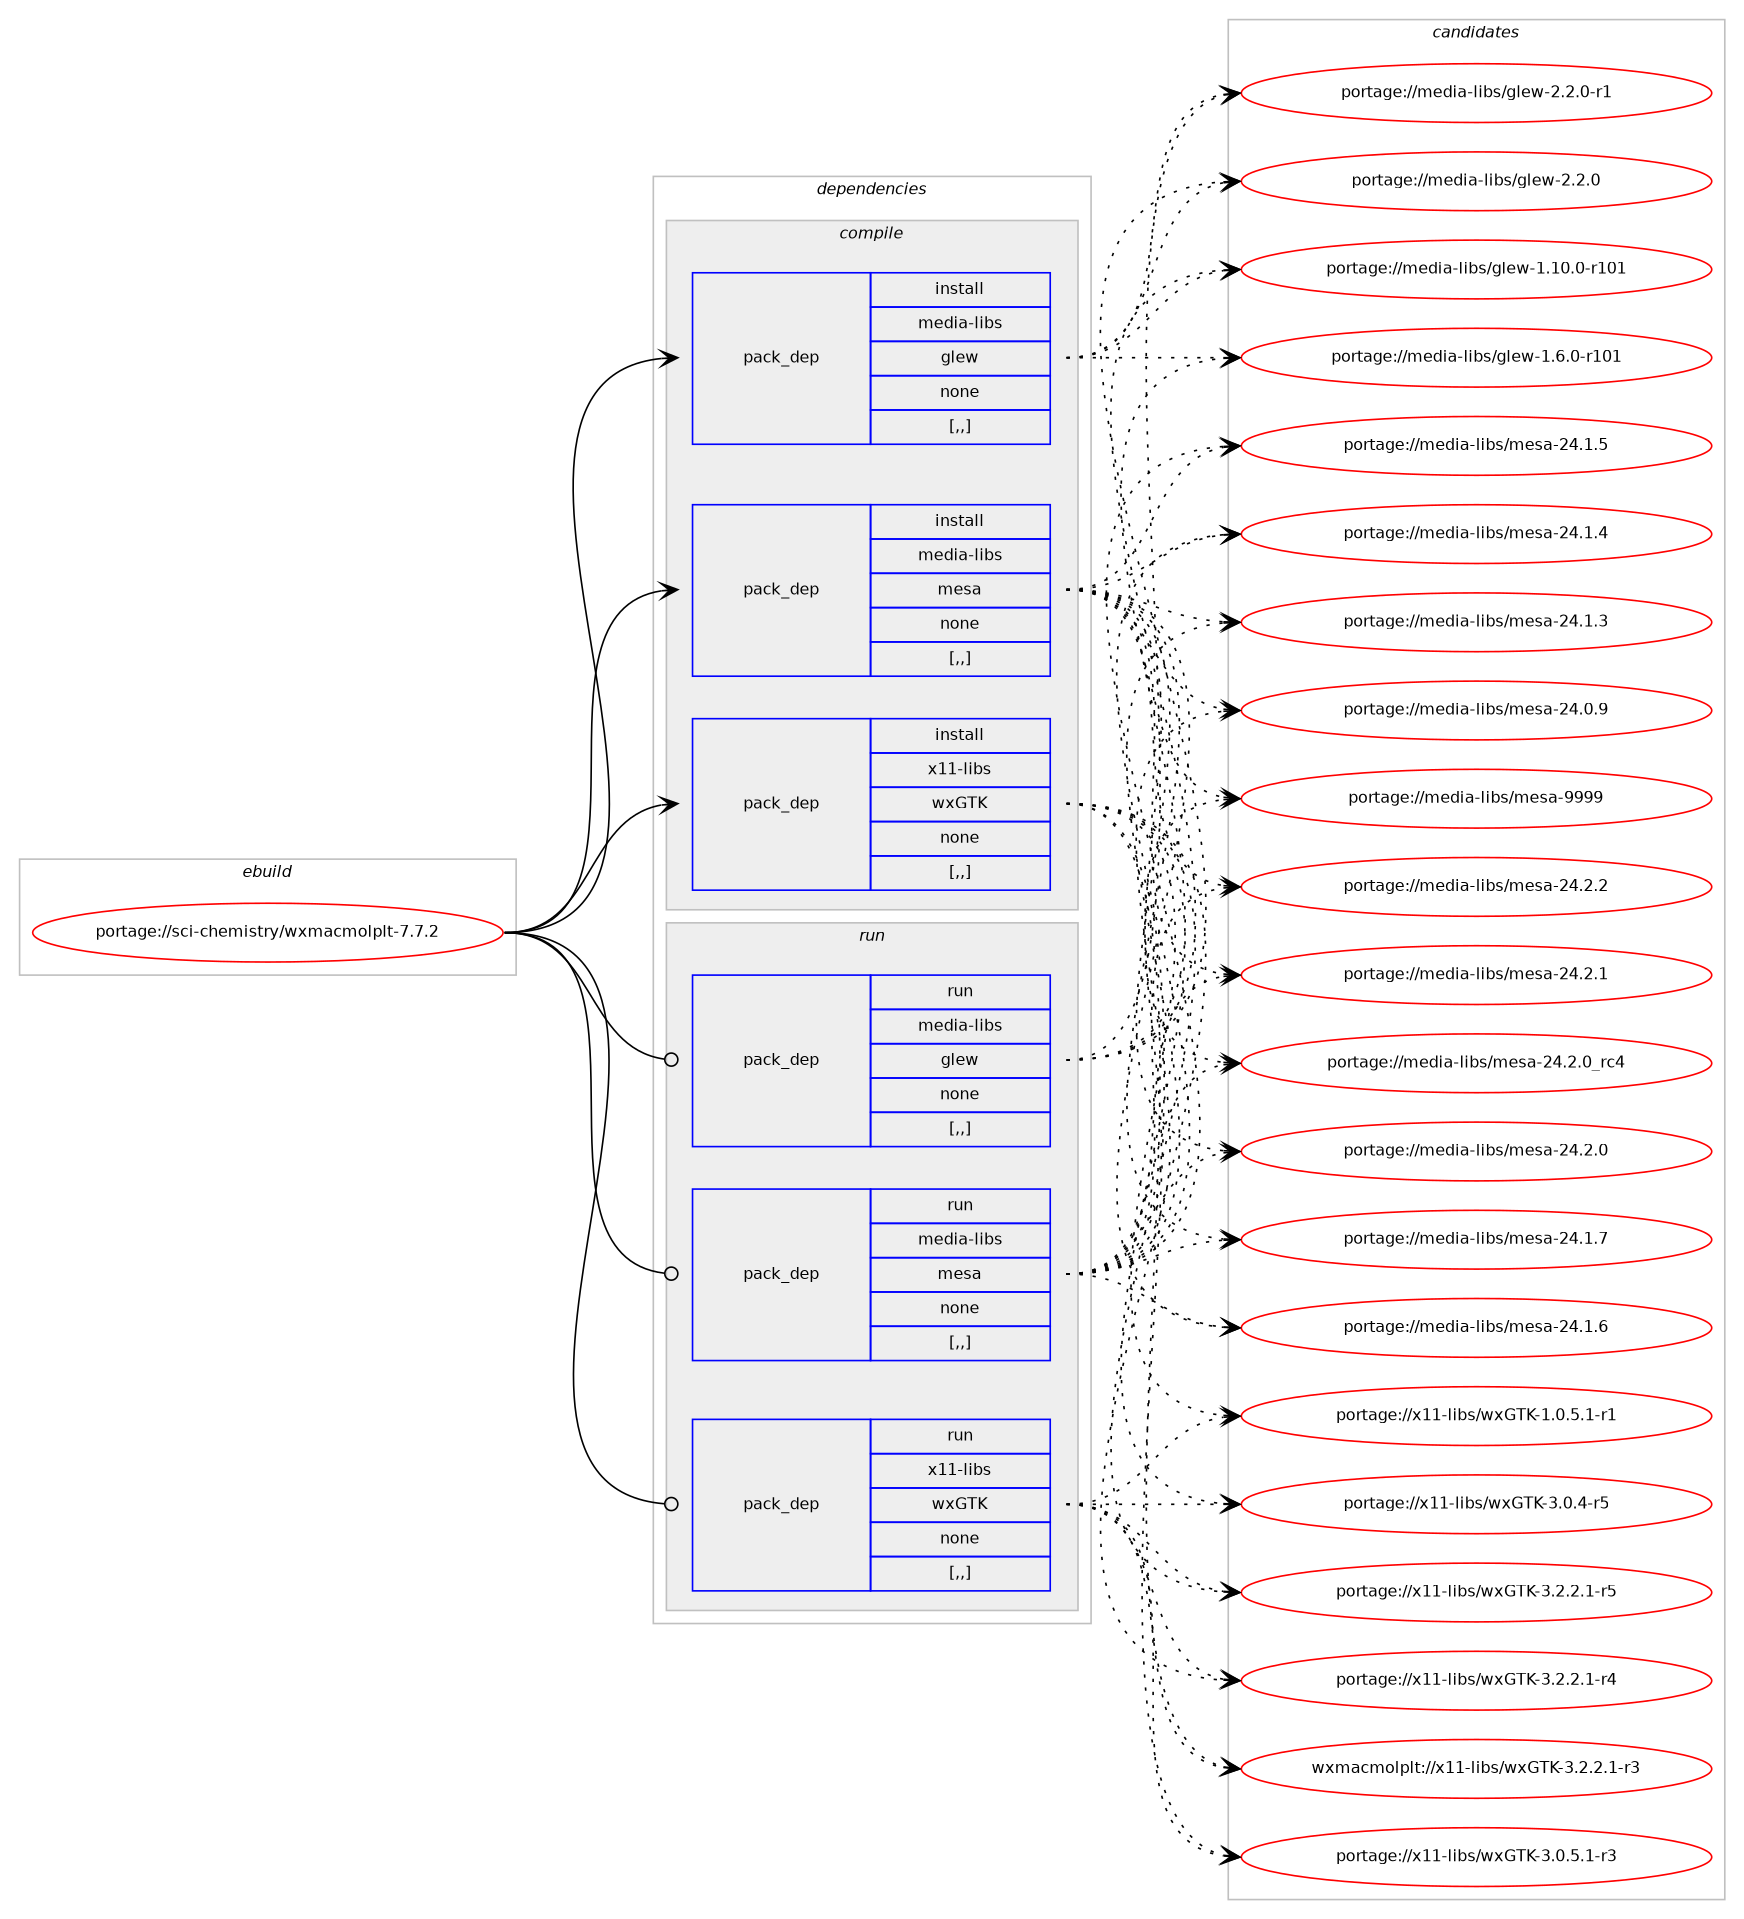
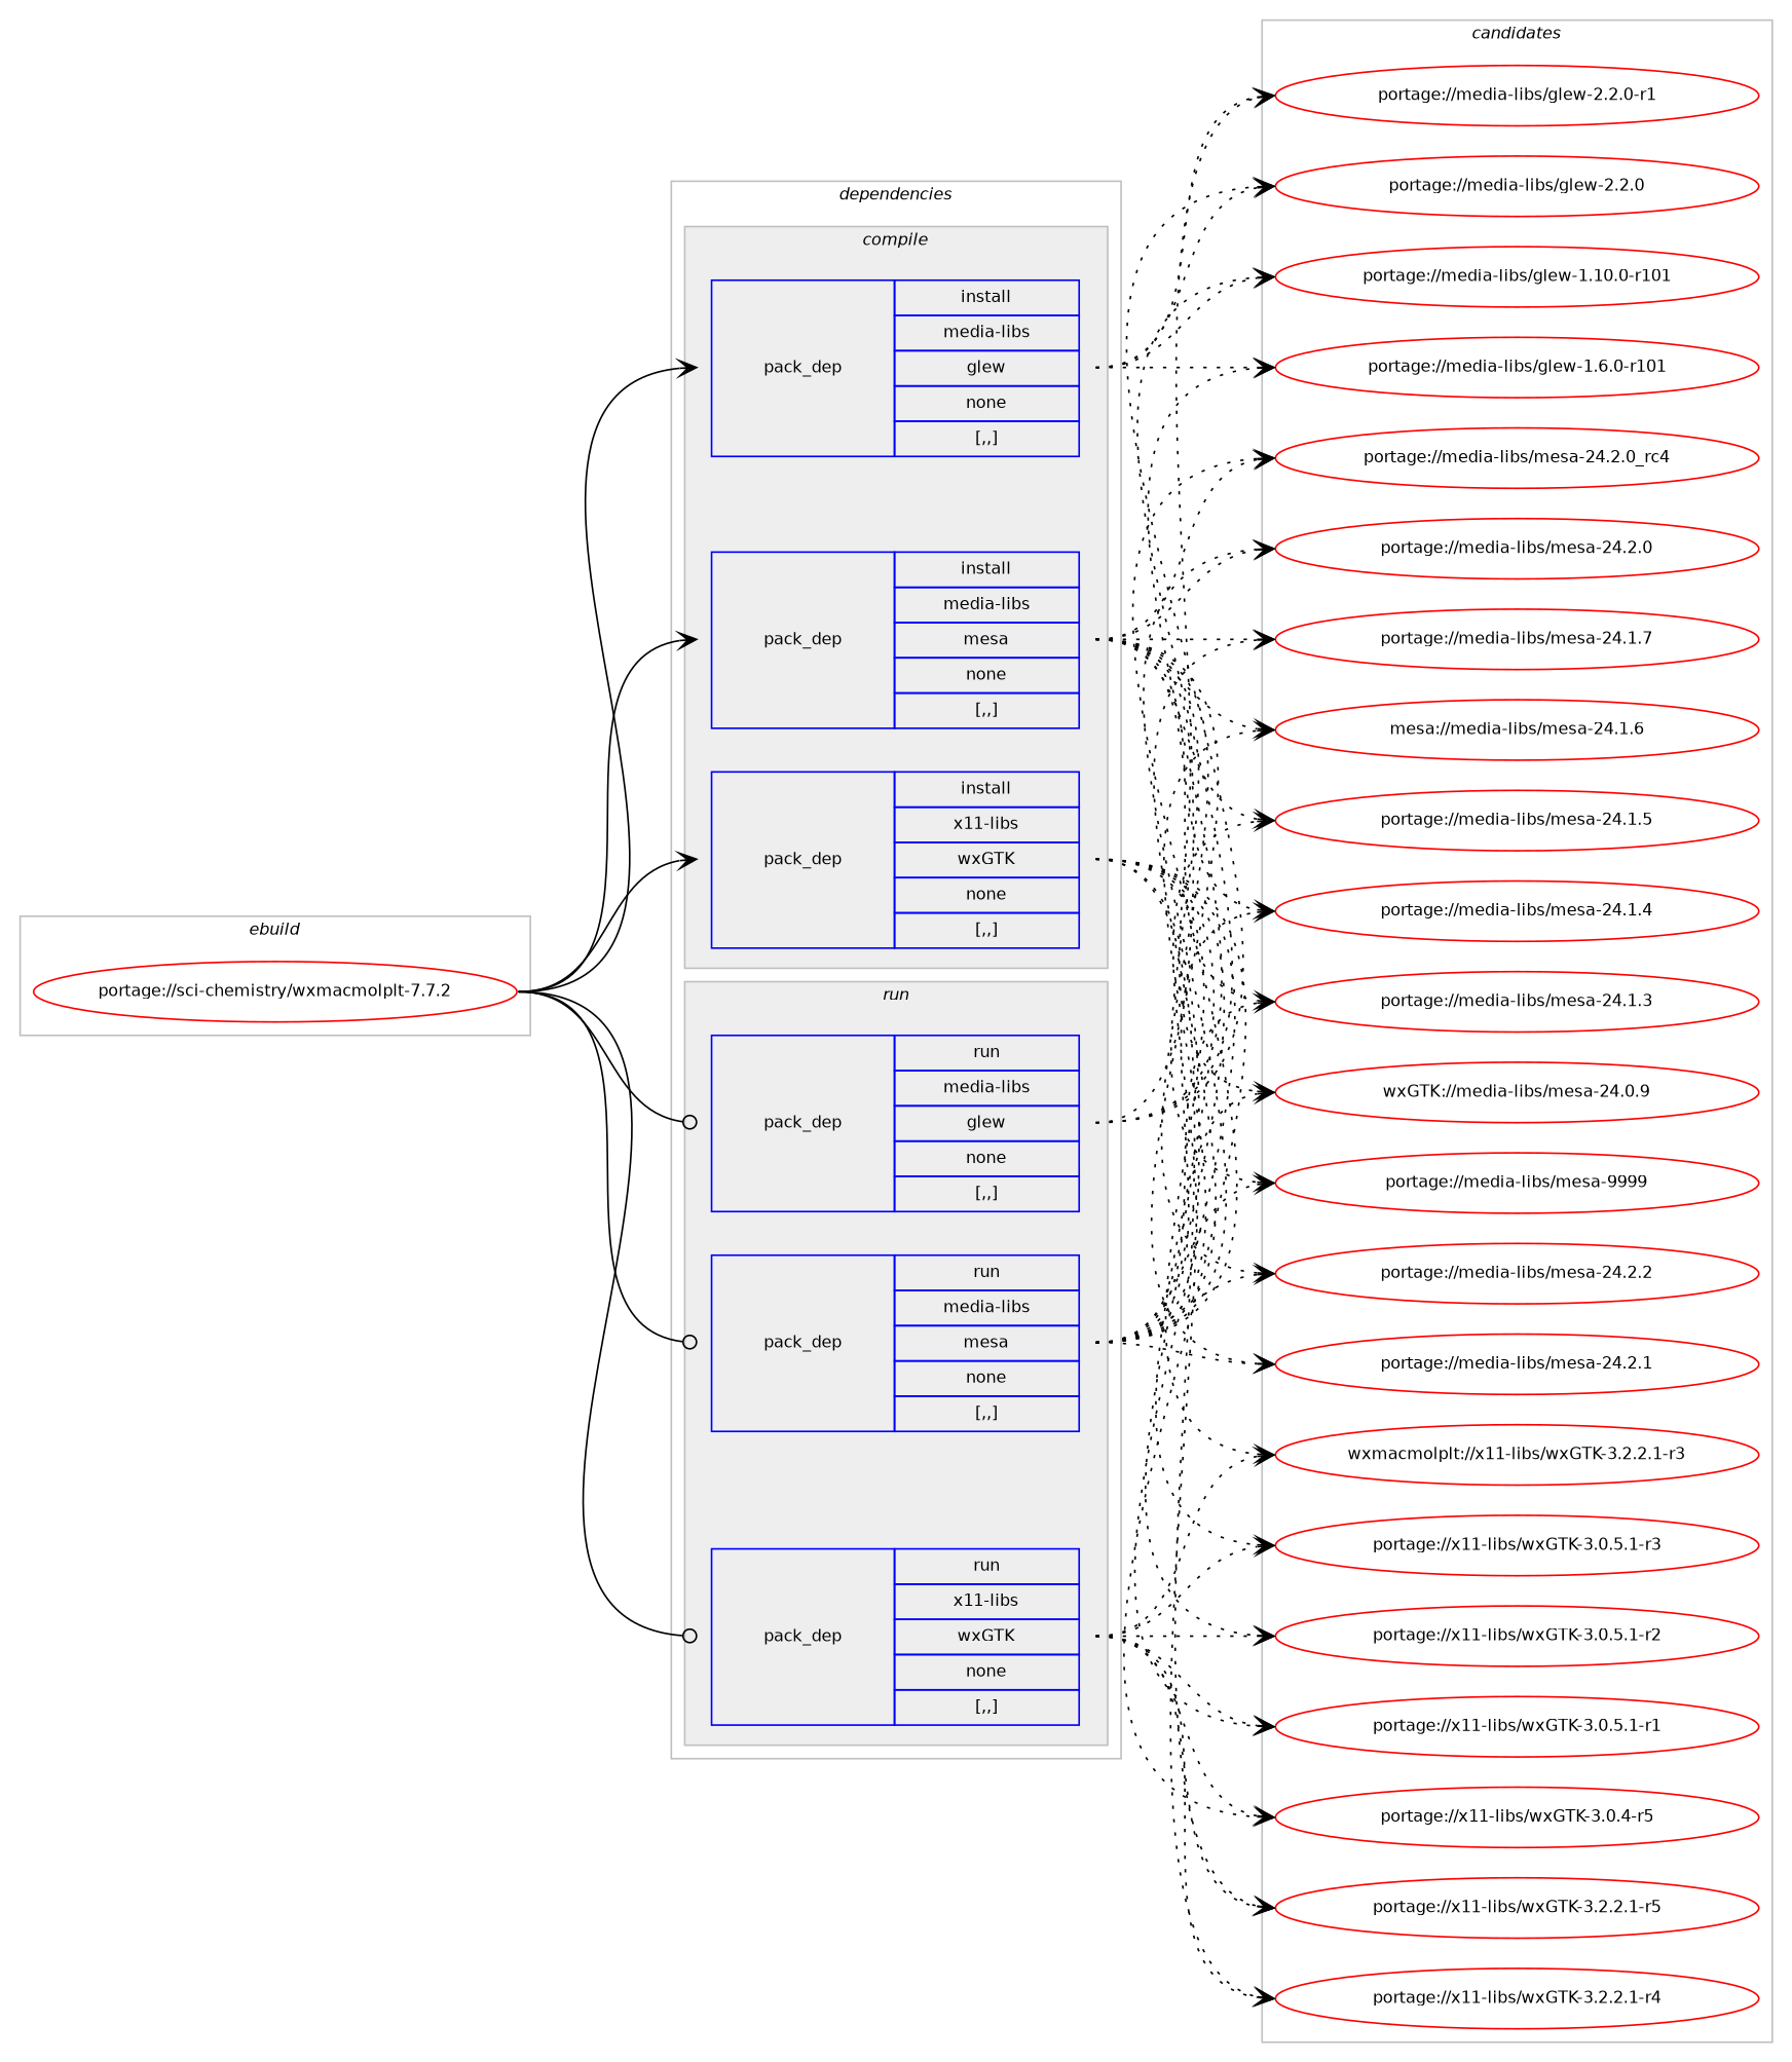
  digraph {
    compound=true
    concentrate=true
    fontname=Helvetica
    fontsize=10
    newrank=true
    rankdir=LR
    ranksep=1.5
    node [color=red fontname=Helvetica fontsize=10]
    edge [arrowhead=vee headport=w style=dotted tailport=e weight=100]
    n1 [label="portage://sci-chemistry/wxmacmolplt-7.7.2" width=4]
    n2 [color=blue label=<<TABLE BORDER="0" CELLBORDER="1" CELLSPACING="0" CELLPADDING="4" WIDTH="220"><TR><TD ROWSPAN="6" CELLPADDING="30">pack_dep</TD></TR><TR><TD WIDTH="110">install</TD></TR><TR><TD>media-libs</TD></TR><TR><TD>glew</TD></TR><TR><TD>none</TD></TR><TR><TD>[,,]</TD></TR></TABLE>> shape=none]
    n3 [color=blue label=<<TABLE BORDER="0" CELLBORDER="1" CELLSPACING="0" CELLPADDING="4" WIDTH="220"><TR><TD ROWSPAN="6" CELLPADDING="30">pack_dep</TD></TR><TR><TD WIDTH="110">install</TD></TR><TR><TD>media-libs</TD></TR><TR><TD>mesa</TD></TR><TR><TD>none</TD></TR><TR><TD>[,,]</TD></TR></TABLE>> shape=none]
    n4 [color=blue label=<<TABLE BORDER="0" CELLBORDER="1" CELLSPACING="0" CELLPADDING="4" WIDTH="220"><TR><TD ROWSPAN="6" CELLPADDING="30">pack_dep</TD></TR><TR><TD WIDTH="110">install</TD></TR><TR><TD>x11-libs</TD></TR><TR><TD>wxGTK</TD></TR><TR><TD>none</TD></TR><TR><TD>[,,]</TD></TR></TABLE>> shape=none]
    n5 [color=blue label=<<TABLE BORDER="0" CELLBORDER="1" CELLSPACING="0" CELLPADDING="4" WIDTH="220"><TR><TD ROWSPAN="6" CELLPADDING="30">pack_dep</TD></TR><TR><TD WIDTH="110">run</TD></TR><TR><TD>media-libs</TD></TR><TR><TD>glew</TD></TR><TR><TD>none</TD></TR><TR><TD>[,,]</TD></TR></TABLE>> shape=none]
    n6 [color=blue label=<<TABLE BORDER="0" CELLBORDER="1" CELLSPACING="0" CELLPADDING="4" WIDTH="220"><TR><TD ROWSPAN="6" CELLPADDING="30">pack_dep</TD></TR><TR><TD WIDTH="110">run</TD></TR><TR><TD>media-libs</TD></TR><TR><TD>mesa</TD></TR><TR><TD>none</TD></TR><TR><TD>[,,]</TD></TR></TABLE>> shape=none]
    n7 [color=blue label=<<TABLE BORDER="0" CELLBORDER="1" CELLSPACING="0" CELLPADDING="4" WIDTH="220"><TR><TD ROWSPAN="6" CELLPADDING="30">pack_dep</TD></TR><TR><TD WIDTH="110">run</TD></TR><TR><TD>x11-libs</TD></TR><TR><TD>wxGTK</TD></TR><TR><TD>none</TD></TR><TR><TD>[,,]</TD></TR></TABLE>> shape=none]
    n8 [label="portage://media-libs/glew-2.2.0-r1" width=4]
    n9 [label="portage://media-libs/glew-2.2.0" width=4]
    n10 [label="portage://media-libs/glew-1.10.0-r101" width=4]
    n11 [label="portage://media-libs/glew-1.6.0-r101" width=4]
    n12 [label="portage://media-libs/mesa-9999" width=4]
    n13 [label="portage://media-libs/mesa-24.2.2" width=4]
    n14 [label="portage://media-libs/mesa-24.2.1" width=4]
    n15 [label="portage://media-libs/mesa-24.2.0_rc4" width=4]
    n16 [label="portage://media-libs/mesa-24.2.0" width=4]
    n17 [label="portage://media-libs/mesa-24.1.7" width=4]
-   n18 [label="portage://media-libs/mesa-24.1.6" width=4]
+   n18 [label="mesa://media-libs/mesa-24.1.6" width=4]
    n19 [label="portage://media-libs/mesa-24.1.5" width=4]
    n20 [label="portage://media-libs/mesa-24.1.4" width=4]
    n21 [label="portage://media-libs/mesa-24.1.3" width=4]
-   n22 [label="portage://media-libs/mesa-24.0.9" width=4]
+   n22 [label="wxGTK://media-libs/mesa-24.0.9" width=4]
    n23 [label="portage://x11-libs/wxGTK-3.2.2.1-r5" width=4]
    n24 [label="portage://x11-libs/wxGTK-3.2.2.1-r4" width=4]
    n25 [label="wxmacmolplt://x11-libs/wxGTK-3.2.2.1-r3" width=4]
    n26 [label="portage://x11-libs/wxGTK-3.0.5.1-r3" width=4]
-   n28 [label="portage://x11-libs/wxGTK-1.0.5.1-r1" width=4]
+   n27 [label="portage://x11-libs/wxGTK-3.0.5.1-r2" width=4]
+   n28 [label="portage://x11-libs/wxGTK-3.0.5.1-r1" width=4]
    n29 [label="portage://x11-libs/wxGTK-3.0.4-r5" width=4]
    subgraph cluster_1 {
      color=gray
      label=<<i>ebuild</i>>
      n1
    }
    subgraph cluster_2 {
      color=gray
      label=<<i>dependencies</i>>
      subgraph cluster_3 {
        color=gray
        fillcolor="#eeeeee"
        label=<<i>compile</i>>
        style=filled
        subgraph sub_4 {
          color=gray
          fillcolor="#eeeeee"
          label=<<i>compile</i>>
          style=filled
          n2
        }
        subgraph sub_5 {
          color=gray
          fillcolor="#eeeeee"
          label=<<i>compile</i>>
          style=filled
          n3
        }
        subgraph sub_6 {
          color=gray
          fillcolor="#eeeeee"
          label=<<i>compile</i>>
          style=filled
          n4
        }
      }
      subgraph cluster_7 {
        color=gray
        fillcolor="#eeeeee"
        label=<<i>compile and run</i>>
        style=filled
      }
      subgraph cluster_8 {
        color=gray
        fillcolor="#eeeeee"
        label=<<i>run</i>>
        style=filled
        subgraph sub_9 {
          color=gray
          fillcolor="#eeeeee"
          label=<<i>run</i>>
          style=filled
          n5
        }
        subgraph sub_10 {
          color=gray
          fillcolor="#eeeeee"
          label=<<i>run</i>>
          style=filled
          n6
        }
        subgraph sub_11 {
          color=gray
          fillcolor="#eeeeee"
          label=<<i>run</i>>
          style=filled
          n7
        }
      }
    }
    subgraph cluster_12 {
      color=gray
      label=<<i>candidates</i>>
      rank=same
      subgraph sub_13 {
        color=black
        label=<<i>candidates</i>>
        nodesep=1
        rank=same
        n8
        n9
        n10
        n11
      }
      subgraph sub_14 {
        color=black
        label=<<i>candidates</i>>
        nodesep=1
        rank=same
        n12
        n13
        n14
        n15
        n16
        n17
        n18
        n19
        n20
        n21
        n22
      }
      subgraph sub_15 {
        color=black
        label=<<i>candidates</i>>
        nodesep=1
        rank=same
        n23
        n24
        n25
        n26
+       n27
        n28
        n29
      }
      subgraph sub_16 {
        color=black
        label=<<i>candidates</i>>
        nodesep=1
        rank=same
        n8
        n9
        n10
        n11
      }
      subgraph sub_17 {
        color=black
        label=<<i>candidates</i>>
        nodesep=1
        rank=same
        n12
        n13
        n14
        n15
        n16
        n17
        n18
        n19
        n20
        n21
        n22
      }
      subgraph sub_18 {
        color=black
        label=<<i>candidates</i>>
        nodesep=1
        rank=same
        n23
        n24
        n25
        n26
+       n27
        n28
        n29
      }
    }
    n1 -> n2 [style=solid weight=20]
    n1 -> n3 [style=solid weight=20]
    n1 -> n4 [style=solid weight=20]
    n1 -> n5 [arrowhead=odot style=solid weight=20]
    n1 -> n6 [arrowhead=odot style=solid weight=20]
    n1 -> n7 [arrowhead=odot style=solid weight=20]
    n2 -> n8
    n2 -> n9
    n2 -> n10
    n2 -> n11
    n3 -> n12
    n3 -> n13
    n3 -> n14
    n3 -> n15
    n3 -> n16
    n3 -> n17
    n3 -> n18
    n3 -> n19
    n3 -> n20
    n3 -> n21
    n3 -> n22
    n4 -> n23
    n4 -> n24
    n4 -> n25
    n4 -> n26
+   n4 -> n27
    n4 -> n28
    n4 -> n29
    n5 -> n8
    n5 -> n9
    n5 -> n10
    n5 -> n11
    n6 -> n12
    n6 -> n13
    n6 -> n14
    n6 -> n15
    n6 -> n16
    n6 -> n17
    n6 -> n18
    n6 -> n19
    n6 -> n20
    n6 -> n21
    n6 -> n22
    n7 -> n23
    n7 -> n24
    n7 -> n25
    n7 -> n26
+   n7 -> n27
    n7 -> n28
    n7 -> n29
  }
